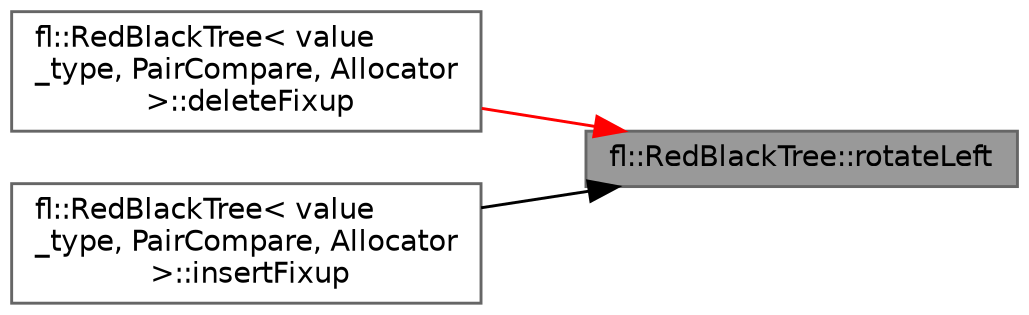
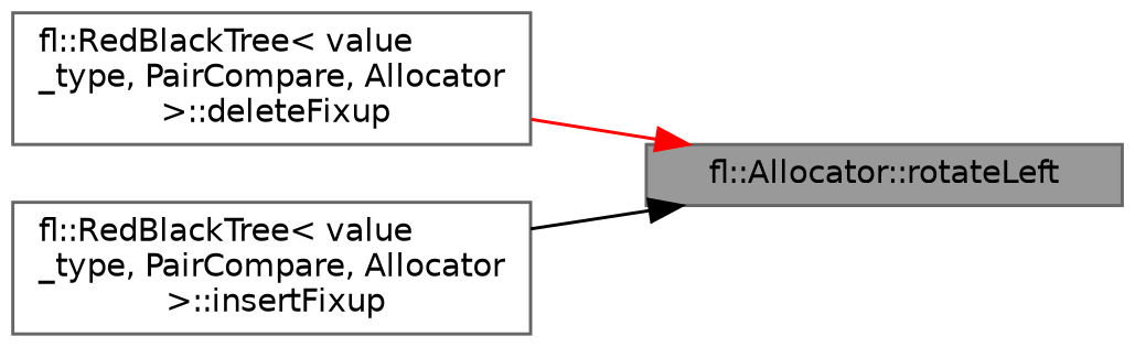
  digraph {
    rankdir=RL
    node [color=grey40 fillcolor=white fontname=Helvetica fontsize=10 shape=box style=filled]
    edge [dir=back fontname=Helvetica fontsize=10 labelfontname=Helvetica labelfontsize=10 style=solid]
-   n1 [color=gray40 fillcolor=grey60 fontcolor=black height=0.2 label="fl::RedBlackTree::rotateLeft" width=0.4]
+   n1 [color=gray40 fillcolor=grey60 fontcolor=black height=0.2 label="fl::Allocator::rotateLeft" width=0.4]
    n2 [height=0.2 label="fl::RedBlackTree\< value\l_type, PairCompare, Allocator\l \>::deleteFixup" width=0.4]
    n3 [height=0.2 label="fl::RedBlackTree\< value\l_type, PairCompare, Allocator\l \>::insertFixup" width=0.4]
    n1 -> n2 [color=red]
    n1 -> n3 [color=black]
  }
